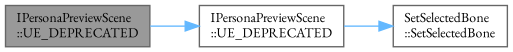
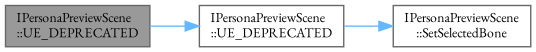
  digraph {
    rankdir=LR
    fontname="EB Garamond"
    node [color=grey40 fillcolor=white fontname="EB Garamond" fontsize=10 shape=box style=filled]
    edge [color=steelblue1 fontname="EB Garamond" fontsize=10 labelfontname=Helvetica labelfontsize=10 style=solid]
    n1 [color=gray40 fillcolor=grey60 fontcolor=black height=0.2 label="IPersonaPreviewScene\l::UE_DEPRECATED" width=0.4]
    n2 [height=0.2 label="IPersonaPreviewScene\l::UE_DEPRECATED" width=0.4]
-   n3 [height=0.2 label="SetSelectedBone\l::SetSelectedBone" width=0.4]
+   n3 [height=0.2 label="IPersonaPreviewScene\l::SetSelectedBone" width=0.4]
    n1 -> n2
    n2 -> n3
  }
